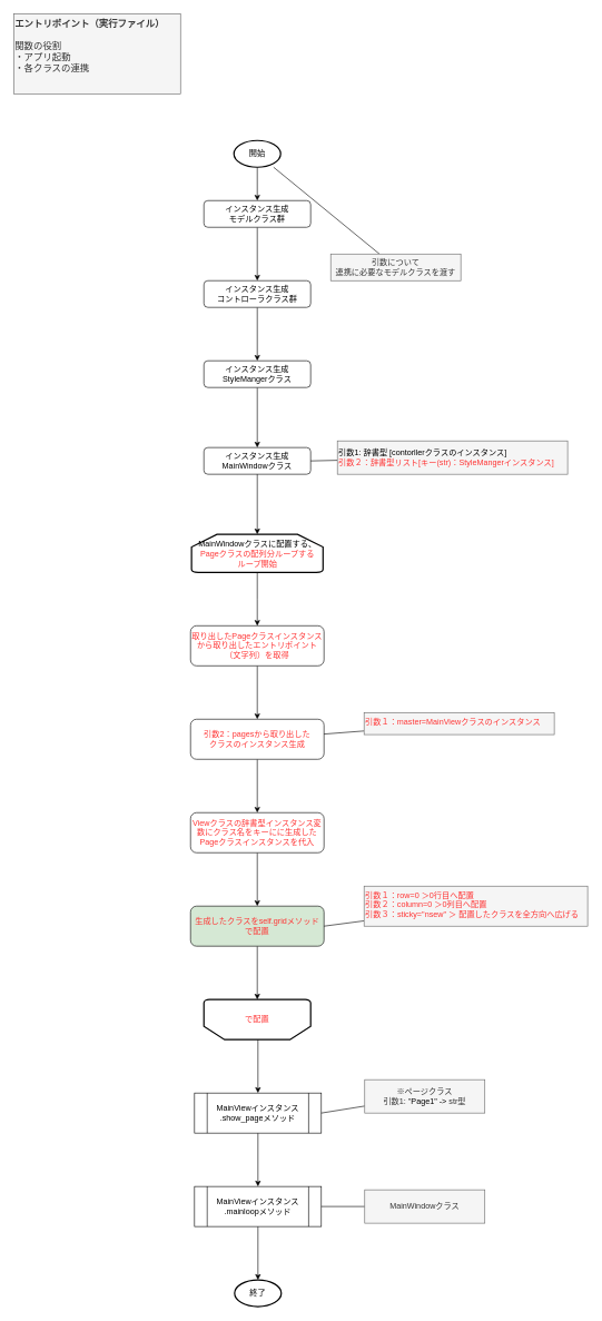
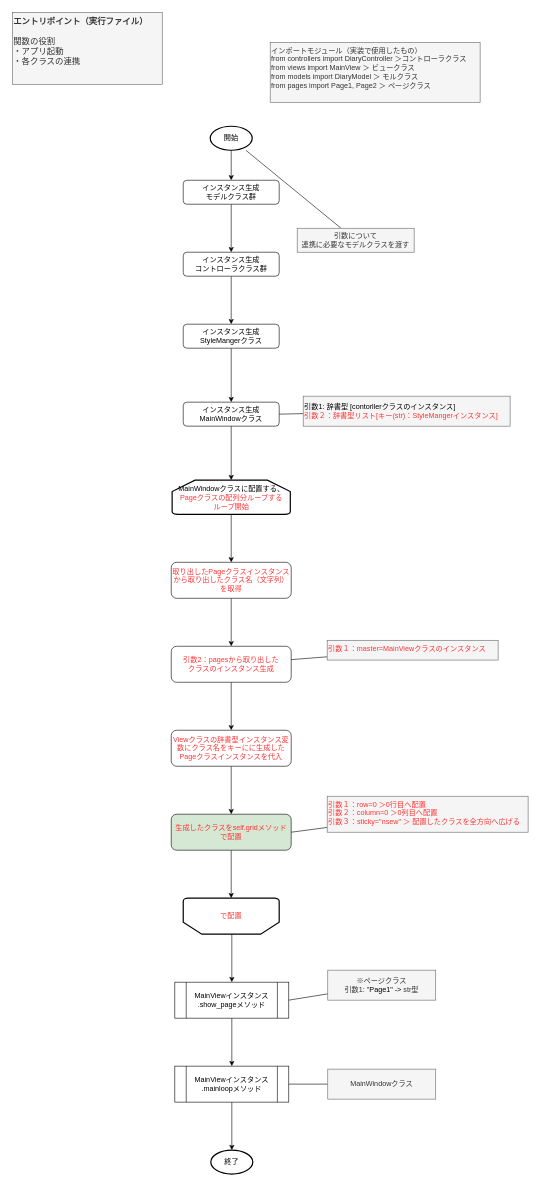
  <mxCell id="0" />
  <mxCell id="1" parent="0" />
  <mxCell id="2" value="" style="edgeStyle=orthogonalEdgeStyle;rounded=0;orthogonalLoop=1;jettySize=auto;html=1;" parent="1" source="3" target="7" edge="1"><mxGeometry relative="1" as="geometry" /></mxCell>
  <mxCell id="3" value="インスタンス生成&lt;div&gt;モデルクラス群&lt;br&gt;&lt;/div&gt;" style="rounded=1;whiteSpace=wrap;html=1;fontSize=12;glass=0;strokeWidth=1;shadow=0;" parent="1" vertex="1"><mxGeometry x="305" y="300" width="160" height="40" as="geometry" /></mxCell>
  <mxCell id="4" value="" style="edgeStyle=orthogonalEdgeStyle;rounded=0;orthogonalLoop=1;jettySize=auto;html=1;" parent="1" source="5" target="3" edge="1"><mxGeometry relative="1" as="geometry" /></mxCell>
  <mxCell id="5" value="開始" style="strokeWidth=2;html=1;shape=mxgraph.flowchart.start_1;whiteSpace=wrap;" parent="1" vertex="1"><mxGeometry x="350" y="210" width="70" height="40" as="geometry" /></mxCell>
  <mxCell id="6" value="" style="edgeStyle=orthogonalEdgeStyle;rounded=0;orthogonalLoop=1;jettySize=auto;html=1;" parent="1" source="7" target="42" edge="1"><mxGeometry relative="1" as="geometry" /></mxCell>
  <mxCell id="7" value="インスタンス生成&lt;div&gt;コントローラクラス群&lt;br&gt;&lt;/div&gt;" style="rounded=1;whiteSpace=wrap;html=1;fontSize=12;glass=0;strokeWidth=1;shadow=0;" parent="1" vertex="1"><mxGeometry x="305" y="420" width="160" height="40" as="geometry" /></mxCell>
  <mxCell id="8" style="rounded=0;orthogonalLoop=1;jettySize=auto;html=1;endArrow=none;endFill=0;" parent="1" source="9" target="5" edge="1"><mxGeometry relative="1" as="geometry" /></mxCell>
  <mxCell id="9" value="引数について&lt;div&gt;連携に必要なモデルクラスを渡す&lt;/div&gt;" style="text;html=1;align=center;verticalAlign=middle;whiteSpace=wrap;rounded=0;fillColor=#f5f5f5;fontColor=#333333;strokeColor=#666666;" parent="1" vertex="1"><mxGeometry x="495" y="380" width="195" height="40" as="geometry" /></mxCell>
  <mxCell id="10" value="&lt;b&gt;&lt;font style=&quot;font-size: 14px;&quot;&gt;エントリポイント（実行ファイル）&lt;/font&gt;&lt;/b&gt;&lt;div&gt;&lt;b&gt;&lt;font style=&quot;font-size: 14px;&quot;&gt;&lt;br&gt;&lt;/font&gt;&lt;/b&gt;&lt;/div&gt;&lt;div&gt;&lt;span style=&quot;font-size: 14px;&quot;&gt;関数の役割&lt;/span&gt;&lt;/div&gt;&lt;div&gt;&lt;span style=&quot;font-size: 14px;&quot;&gt;・アプリ起動&lt;/span&gt;&lt;/div&gt;&lt;div&gt;&lt;span style=&quot;font-size: 14px;&quot;&gt;・各クラスの連携&lt;/span&gt;&lt;/div&gt;" style="text;html=1;align=left;verticalAlign=top;whiteSpace=wrap;rounded=0;fillColor=#f5f5f5;fontColor=#333333;strokeColor=#666666;" parent="1" vertex="1"><mxGeometry x="20" y="20" width="250" height="120" as="geometry" /></mxCell>
+ <mxCell id="11" value="&lt;div&gt;インポートモジュール（実装で使用したもの）&lt;/div&gt;&lt;div&gt;&lt;div&gt;from controllers import DiaryController ＞コントローラクラス&lt;/div&gt;&lt;div&gt;from views import MainView ＞ ビュークラス&lt;/div&gt;&lt;div&gt;from models import DiaryModel&amp;nbsp;&lt;span style=&quot;background-color: initial;&quot;&gt;＞ モルクラス&lt;/span&gt;&lt;/div&gt;&lt;div&gt;from pages import Page1, Page2&amp;nbsp;&lt;span style=&quot;background-color: initial;&quot;&gt;＞ ページクラス&lt;/span&gt;&lt;/div&gt;&lt;/div&gt;" style="text;html=1;align=left;verticalAlign=top;whiteSpace=wrap;rounded=0;fillColor=#f5f5f5;fontColor=#333333;strokeColor=#666666;" parent="1" vertex="1"><mxGeometry x="450" y="70" width="350" height="100" as="geometry" /></mxCell>
  <mxCell id="12" value="インスタンス生成&lt;div&gt;MainWindowクラス&lt;br&gt;&lt;/div&gt;" style="rounded=1;whiteSpace=wrap;html=1;fontSize=12;glass=0;strokeWidth=1;shadow=0;" parent="1" vertex="1"><mxGeometry x="305" y="670" width="160" height="40" as="geometry" /></mxCell>
  <mxCell id="13" style="rounded=0;orthogonalLoop=1;jettySize=auto;html=1;entryX=1;entryY=0.5;entryDx=0;entryDy=0;endArrow=none;endFill=0;" parent="1" source="14" target="12" edge="1"><mxGeometry relative="1" as="geometry"><mxPoint x="465" y="650" as="targetPoint" /></mxGeometry></mxCell>
  <mxCell id="14" value="&lt;div&gt;&lt;div&gt;&lt;span style=&quot;color: rgb(0, 0, 0);&quot;&gt;引数1: 辞書型 [contorllerクラスのインスタンス]&lt;br&gt;&lt;/span&gt;&lt;span style=&quot;color: rgb(255, 51, 51);&quot;&gt;引数２：辞書型リスト[キー&lt;/span&gt;&lt;span style=&quot;color: rgb(255, 51, 51); background-color: initial;&quot;&gt;(str)&lt;/span&gt;&lt;span style=&quot;color: rgb(255, 51, 51); background-color: initial;&quot;&gt;：StyleMangerインスタンス]&lt;/span&gt;&lt;span style=&quot;color: rgb(0, 0, 0);&quot;&gt;&lt;br&gt;&lt;/span&gt;&lt;/div&gt;&lt;/div&gt;" style="text;html=1;align=left;verticalAlign=middle;whiteSpace=wrap;rounded=0;fillColor=#f5f5f5;fontColor=#333333;strokeColor=#666666;" parent="1" vertex="1"><mxGeometry x="505" y="660" width="345" height="50" as="geometry" /></mxCell>
  <mxCell id="15" value="" style="edgeStyle=orthogonalEdgeStyle;rounded=0;orthogonalLoop=1;jettySize=auto;html=1;fontColor=#FF3333;" parent="1" source="16" edge="1"><mxGeometry relative="1" as="geometry"><mxPoint x="385" y="937" as="targetPoint" /></mxGeometry></mxCell>
  <mxCell id="16" value="&lt;span style=&quot;color: rgb(0, 0, 0);&quot;&gt;MainWindowクラスに配置する、&lt;/span&gt;&lt;span style=&quot;text-align: left;&quot;&gt;Pageクラスの配列分ループする&lt;br&gt;ループ開始&lt;/span&gt;" style="strokeWidth=2;html=1;shape=mxgraph.flowchart.loop_limit;whiteSpace=wrap;fontColor=#FF3333;" parent="1" vertex="1"><mxGeometry x="286.5" y="800" width="197" height="57" as="geometry" /></mxCell>
  <mxCell id="17" value="" style="edgeStyle=orthogonalEdgeStyle;rounded=0;orthogonalLoop=1;jettySize=auto;html=1;fontColor=#FF3333;" parent="1" source="18" target="20" edge="1"><mxGeometry relative="1" as="geometry" /></mxCell>
- <mxCell id="18" value="取り出したPageクラスインスタンスから取り出した&lt;span style=&quot;background-color: initial;&quot;&gt;エントリポイント（文字列）を取得&lt;/span&gt;" style="rounded=1;whiteSpace=wrap;html=1;fontColor=#FF3333;" parent="1" vertex="1"><mxGeometry x="285" y="937" width="200" height="60" as="geometry" /></mxCell>
+ <mxCell id="18" value="取り出したPageクラスインスタンスから取り出した&lt;span style=&quot;background-color: initial;&quot;&gt;クラス名（文字列）を取得&lt;/span&gt;" style="rounded=1;whiteSpace=wrap;html=1;fontColor=#FF3333;" parent="1" vertex="1"><mxGeometry x="285" y="937" width="200" height="60" as="geometry" /></mxCell>
  <mxCell id="19" value="" style="edgeStyle=orthogonalEdgeStyle;rounded=0;orthogonalLoop=1;jettySize=auto;html=1;fontColor=#FF3333;" parent="1" source="20" target="24" edge="1"><mxGeometry relative="1" as="geometry" /></mxCell>
  <mxCell id="20" value="引数2：pagesから取り出した&lt;div&gt;クラスのインスタンス生成&lt;/div&gt;" style="rounded=1;whiteSpace=wrap;html=1;fontColor=#FF3333;" parent="1" vertex="1"><mxGeometry x="285" y="1077" width="200" height="60" as="geometry" /></mxCell>
  <mxCell id="21" style="rounded=0;orthogonalLoop=1;jettySize=auto;html=1;endArrow=none;endFill=0;fontColor=#FF3333;" parent="1" source="22" target="20" edge="1"><mxGeometry relative="1" as="geometry" /></mxCell>
  <mxCell id="22" value="引数１：master=MainViewクラスのインスタンス&lt;div&gt;&lt;br&gt;&lt;/div&gt;" style="text;html=1;align=left;verticalAlign=top;whiteSpace=wrap;rounded=0;fillColor=#f5f5f5;fontColor=#FF3333;strokeColor=#666666;" parent="1" vertex="1"><mxGeometry x="545" y="1067" width="285" height="33" as="geometry" /></mxCell>
  <mxCell id="23" value="" style="edgeStyle=orthogonalEdgeStyle;rounded=0;orthogonalLoop=1;jettySize=auto;html=1;fontColor=#FF3333;" parent="1" source="24" target="26" edge="1"><mxGeometry relative="1" as="geometry" /></mxCell>
  <mxCell id="24" value="Viewクラスの辞書型インスタンス変数にクラス名を&lt;span style=&quot;background-color: initial;&quot;&gt;キーにに生成したPageクラス&lt;/span&gt;&lt;span style=&quot;background-color: initial;&quot;&gt;インスタンスを代入&lt;/span&gt;" style="rounded=1;whiteSpace=wrap;html=1;fontColor=#FF3333;" parent="1" vertex="1"><mxGeometry x="285" y="1217" width="200" height="60" as="geometry" /></mxCell>
  <mxCell id="25" value="" style="edgeStyle=orthogonalEdgeStyle;rounded=0;orthogonalLoop=1;jettySize=auto;html=1;fontColor=#FF3333;" parent="1" source="26" target="29" edge="1"><mxGeometry relative="1" as="geometry" /></mxCell>
  <mxCell id="26" value="生成したクラスをself.gridメソッド&lt;div&gt;で配置&lt;/div&gt;" style="rounded=1;whiteSpace=wrap;html=1;fontColor=#FF3333;fillColor=#d5e8d4;" parent="1" vertex="1"><mxGeometry x="285" y="1357" width="200" height="60" as="geometry" /></mxCell>
  <mxCell id="27" style="rounded=0;orthogonalLoop=1;jettySize=auto;html=1;entryX=1;entryY=0.5;entryDx=0;entryDy=0;endArrow=none;endFill=0;fontColor=#FF3333;" parent="1" source="28" target="26" edge="1"><mxGeometry relative="1" as="geometry" /></mxCell>
  <mxCell id="28" value="引数１：row=0 ＞0行目へ配置&lt;div&gt;引数２：column=0 ＞&lt;span style=&quot;background-color: initial;&quot;&gt;0列目へ配置&lt;/span&gt;&lt;/div&gt;&lt;div&gt;&lt;span style=&quot;background-color: initial;&quot;&gt;引数３：&lt;/span&gt;&lt;span style=&quot;background-color: initial;&quot;&gt;sticky=&quot;nsew&quot; ＞ 配置したクラスを全方向へ広げる&lt;/span&gt;&lt;/div&gt;" style="text;html=1;align=left;verticalAlign=top;whiteSpace=wrap;rounded=0;fillColor=#f5f5f5;fontColor=#FF3333;strokeColor=#666666;" parent="1" vertex="1"><mxGeometry x="545" y="1327" width="335" height="60" as="geometry" /></mxCell>
  <mxCell id="29" value="で配置" style="strokeWidth=2;html=1;shape=mxgraph.flowchart.loop_limit;whiteSpace=wrap;direction=west;fontColor=#FF3333;" parent="1" vertex="1"><mxGeometry x="305" y="1497" width="160" height="60" as="geometry" /></mxCell>
  <mxCell id="30" value="" style="edgeStyle=orthogonalEdgeStyle;rounded=0;orthogonalLoop=1;jettySize=auto;html=1;" parent="1" edge="1"><mxGeometry relative="1" as="geometry"><mxPoint x="386" y="1637" as="targetPoint" /><mxPoint x="386" y="1557" as="sourcePoint" /></mxGeometry></mxCell>
  <mxCell id="31" value="" style="edgeStyle=orthogonalEdgeStyle;rounded=0;orthogonalLoop=1;jettySize=auto;html=1;" parent="1" source="32" target="34" edge="1"><mxGeometry relative="1" as="geometry" /></mxCell>
  <mxCell id="32" value="MainViewインスタンス&lt;div&gt;.show_pageメソッド&lt;/div&gt;" style="shape=process;whiteSpace=wrap;html=1;backgroundOutline=1;" parent="1" vertex="1"><mxGeometry x="291" y="1637" width="190" height="60" as="geometry" /></mxCell>
  <mxCell id="33" value="" style="edgeStyle=orthogonalEdgeStyle;rounded=0;orthogonalLoop=1;jettySize=auto;html=1;" parent="1" source="34" target="39" edge="1"><mxGeometry relative="1" as="geometry" /></mxCell>
  <mxCell id="34" value="MainViewインスタンス&lt;div&gt;.mainloopメソッド&lt;/div&gt;" style="shape=process;whiteSpace=wrap;html=1;backgroundOutline=1;" parent="1" vertex="1"><mxGeometry x="291" y="1777" width="190" height="60" as="geometry" /></mxCell>
  <mxCell id="35" style="rounded=0;orthogonalLoop=1;jettySize=auto;html=1;entryX=1;entryY=0.5;entryDx=0;entryDy=0;endArrow=none;endFill=0;" parent="1" source="36" target="32" edge="1"><mxGeometry relative="1" as="geometry" /></mxCell>
  <mxCell id="36" value="&lt;div&gt;※ページクラス&lt;/div&gt;引数1: &quot;&lt;span style=&quot;color: rgb(0, 0, 0);&quot;&gt;Page1&quot; -&amp;gt;&amp;nbsp;&lt;/span&gt;str型" style="text;html=1;align=center;verticalAlign=middle;whiteSpace=wrap;rounded=0;fillColor=#f5f5f5;fontColor=#333333;strokeColor=#666666;" parent="1" vertex="1"><mxGeometry x="546" y="1617" width="180" height="50" as="geometry" /></mxCell>
  <mxCell id="37" style="rounded=0;orthogonalLoop=1;jettySize=auto;html=1;entryX=1;entryY=0.5;entryDx=0;entryDy=0;endArrow=none;endFill=0;" parent="1" source="38" target="34" edge="1"><mxGeometry relative="1" as="geometry" /></mxCell>
  <mxCell id="38" value="MainWindowクラス" style="text;html=1;align=center;verticalAlign=middle;whiteSpace=wrap;rounded=0;fillColor=#f5f5f5;fontColor=#333333;strokeColor=#666666;" parent="1" vertex="1"><mxGeometry x="546" y="1782" width="180" height="50" as="geometry" /></mxCell>
  <mxCell id="39" value="終了" style="strokeWidth=2;html=1;shape=mxgraph.flowchart.start_1;whiteSpace=wrap;" parent="1" vertex="1"><mxGeometry x="351" y="1917" width="70" height="40" as="geometry" /></mxCell>
  <mxCell id="40" style="edgeStyle=orthogonalEdgeStyle;rounded=0;orthogonalLoop=1;jettySize=auto;html=1;entryX=0.5;entryY=0;entryDx=0;entryDy=0;entryPerimeter=0;" parent="1" source="12" target="16" edge="1"><mxGeometry relative="1" as="geometry" /></mxCell>
  <mxCell id="41" value="" style="edgeStyle=orthogonalEdgeStyle;rounded=0;orthogonalLoop=1;jettySize=auto;html=1;" parent="1" source="42" target="12" edge="1"><mxGeometry relative="1" as="geometry" /></mxCell>
  <mxCell id="42" value="インスタンス生成&lt;div&gt;StyleMangerクラス&lt;br&gt;&lt;/div&gt;" style="rounded=1;whiteSpace=wrap;html=1;fontSize=12;glass=0;strokeWidth=1;shadow=0;" parent="1" vertex="1"><mxGeometry x="305" y="540" width="160" height="40" as="geometry" /></mxCell>
